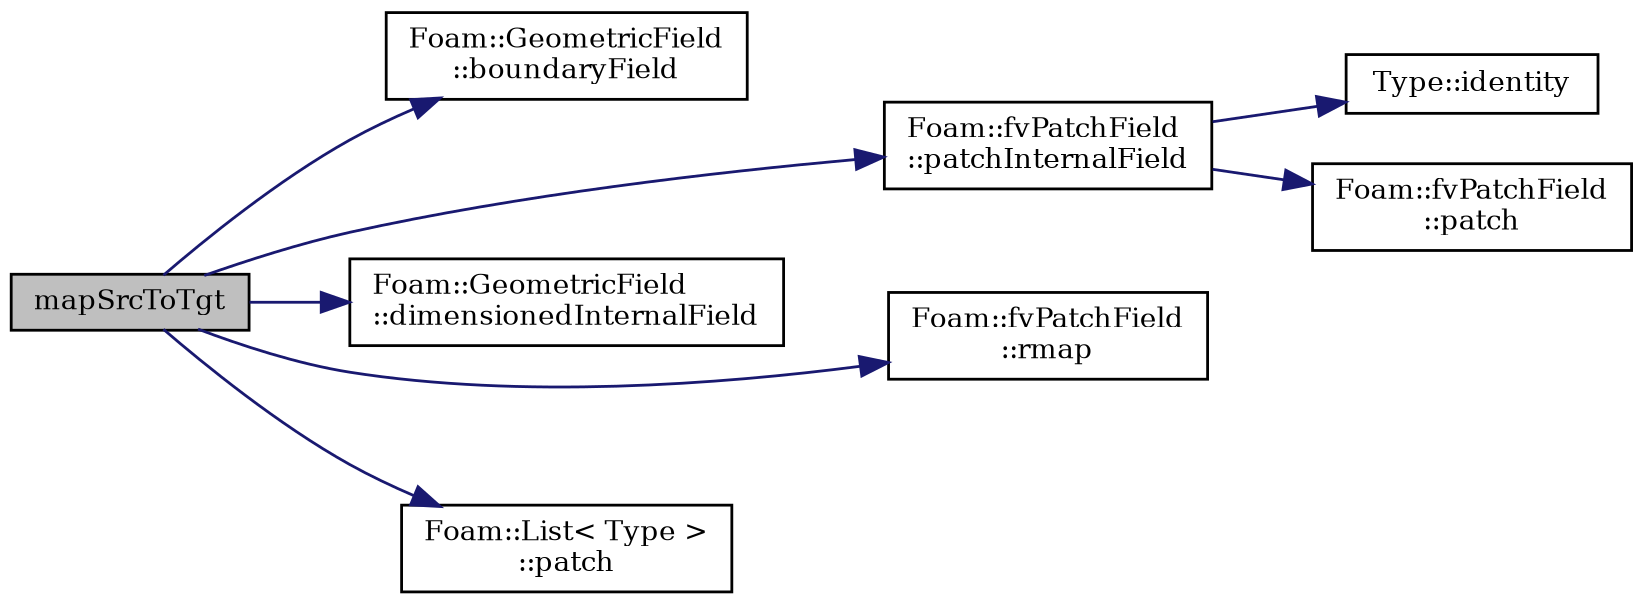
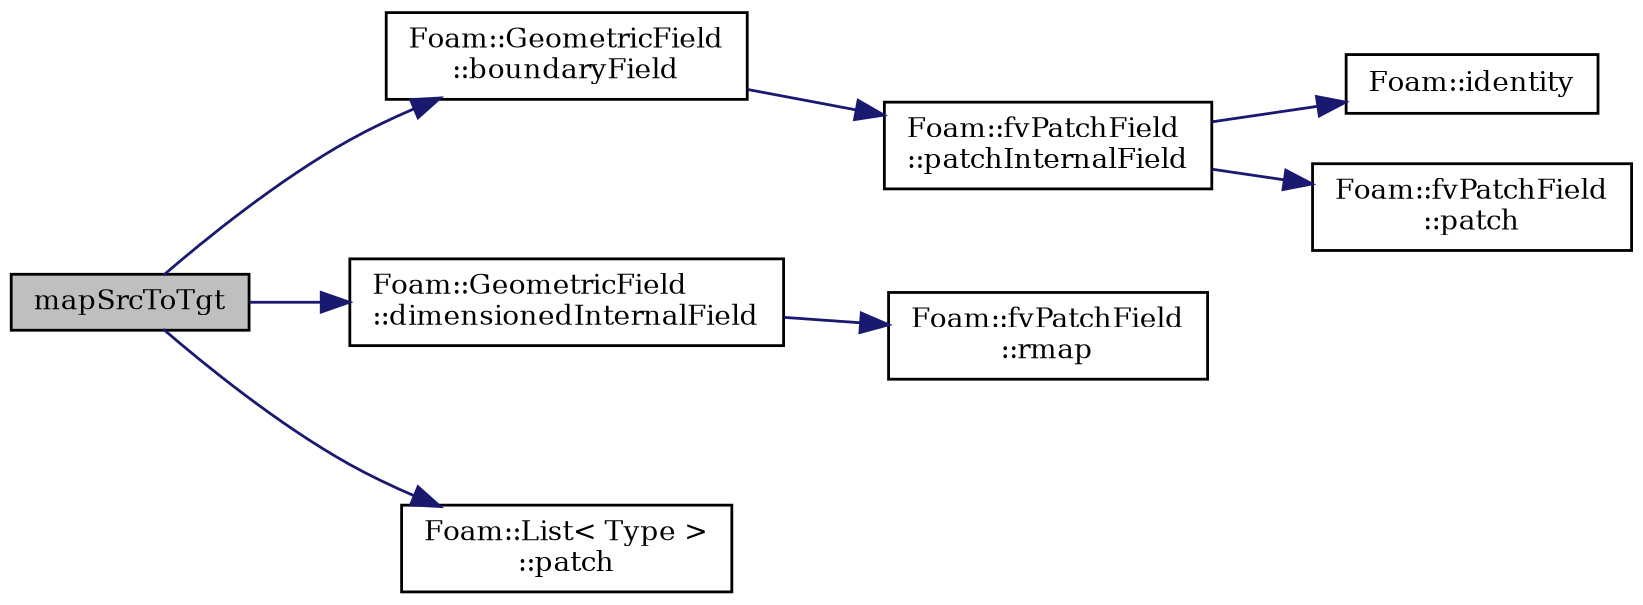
  digraph {
    fontname="DejaVu Serif"
    rankdir=LR
    node [color=black fontname="DejaVu Serif" fontsize=10 shape=record]
    edge [color=midnightblue fontname="DejaVu Serif" fontsize=10 labelfontname=FreeSans labelfontsize=10 style=solid]
    n1 [fillcolor=grey75 fontcolor=black height=0.2 label=mapSrcToTgt style=filled width=0.4]
    n2 [height=0.2 label="Foam::GeometricField\l::boundaryField" width=0.4]
    n3 [height=0.2 label="Foam::GeometricField\l::dimensionedInternalField" width=0.4]
    n4 [height=0.2 label="Foam::fvPatchField\l::patchInternalField" width=0.4]
    n5 [height=0.2 label="Foam::fvPatchField\l::rmap" width=0.4]
    n6 [height=0.2 label="Foam::List\< Type \>\l::patch" width=0.4]
-   n7 [height=0.2 label="Type::identity" width=0.4]
+   n7 [height=0.2 label="Foam::identity" width=0.4]
    n8 [height=0.2 label="Foam::fvPatchField\l::patch" width=0.4]
    n1 -> n2
    n1 -> n3
-   n1 -> n4
-   n1 -> n5
+   n2 -> n4
+   n3 -> n5
    n1 -> n6
    n4 -> n7
    n4 -> n8
  }
